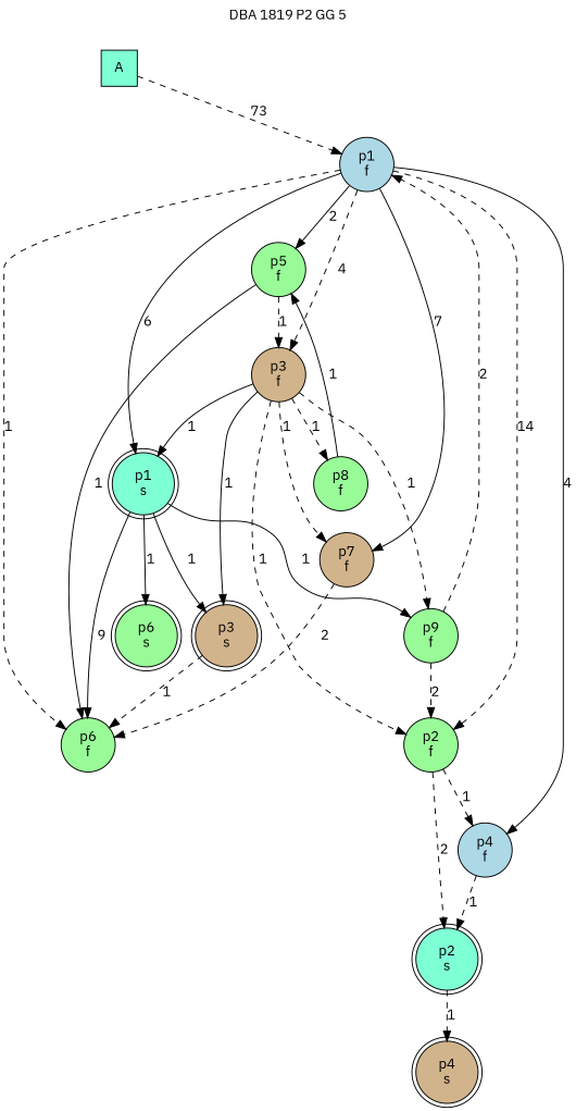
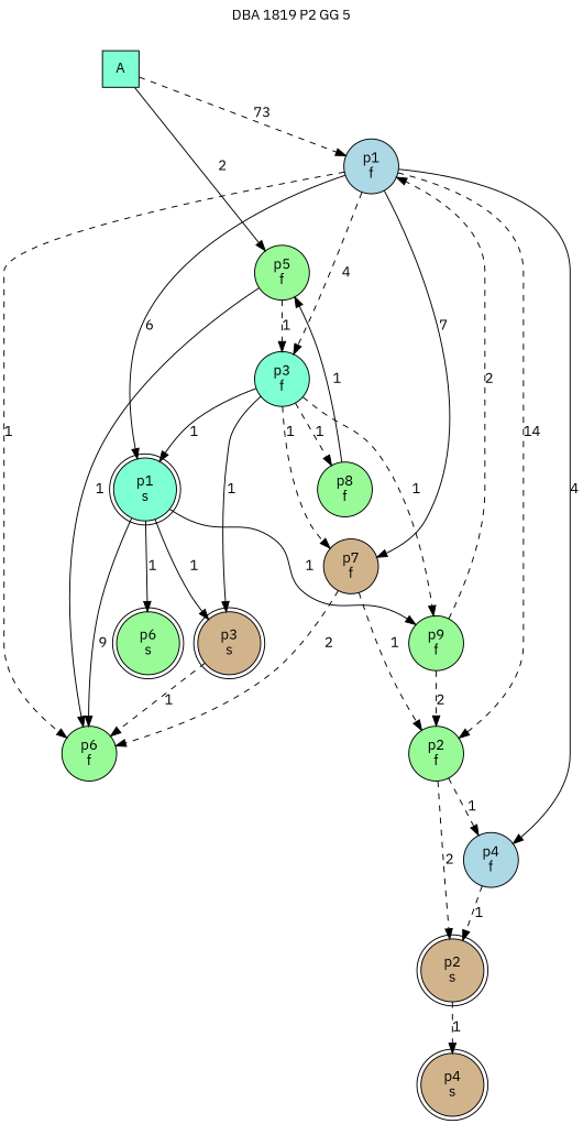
  digraph {
    fontname="IBM Plex Sans"
    label=" DBA 1819 P2 GG 5 "
    labelloc=tl
    rankdir=TB
    node [fillcolor=palegreen fontname="IBM Plex Sans" shape=circle style=filled]
    edge [fontname="IBM Plex Sans" style=dashed]
    n1 [fillcolor=aquamarine label=A shape=square]
    n2 [fillcolor=lightblue label="p1\nf"]
    n3 [label="p2\nf"]
    n4 [fillcolor=tan label="p7\nf"]
    n5 [label="p5\nf"]
    n6 [label="p6\nf"]
-   n7 [fillcolor=tan label="p3\nf"]
+   n7 [fillcolor=aquamarine label="p3\nf"]
    n8 [fillcolor=lightblue label="p4\nf"]
    n9 [fillcolor=aquamarine label="p1\ns" shape=doublecircle]
-   n10 [fillcolor=aquamarine label="p2\ns" shape=doublecircle]
+   n10 [fillcolor=tan label="p2\ns" shape=doublecircle]
    n11 [label="p9\nf"]
    n12 [label="p8\nf"]
    n13 [fillcolor=tan label="p3\ns" shape=doublecircle]
    n14 [label="p6\ns" shape=doublecircle]
    n15 [fillcolor=tan label="p4\ns" shape=doublecircle]
    n1 -> n2 [label=73]
    n2 -> n3 [label=14]
    n2 -> n4 [label=7 style=solid]
-   n2 -> n5 [label=2 style=solid]
+   n1 -> n5 [label=2 style=solid]
    n2 -> n6 [label=1]
    n2 -> n7 [label=4]
    n2 -> n8 [label=4 style=solid]
    n2 -> n9 [label=6 style=solid]
    n3 -> n8 [label=1]
    n3 -> n10 [label=2]
-   n7 -> n3 [label=1]
+   n4 -> n3 [label=1]
    n4 -> n6 [label=2]
    n5 -> n6 [label=1 style=solid]
    n5 -> n7 [label=1]
    n7 -> n4 [label=1]
    n7 -> n9 [label=1 style=solid]
    n7 -> n11 [label=1]
    n7 -> n12 [label=1]
    n7 -> n13 [label=1 style=solid]
    n8 -> n10 [label=1]
    n9 -> n6 [label=9 style=solid]
    n9 -> n11 [label=1 style=solid]
    n9 -> n13 [label=1 style=solid]
    n9 -> n14 [label=1 style=solid]
    n10 -> n15 [label=1]
    n11 -> n2 [label=2]
    n11 -> n3 [label=2]
    n12 -> n5 [label=1 style=solid]
    n13 -> n6 [label=1]
  }
